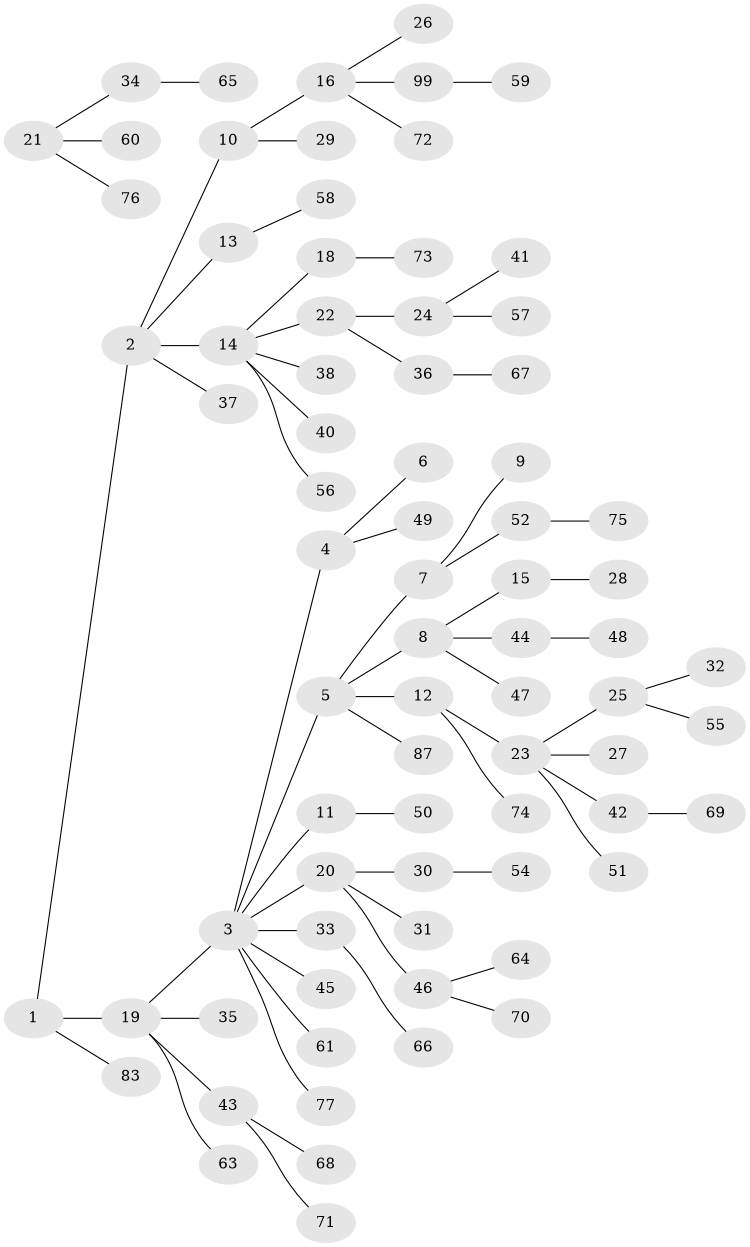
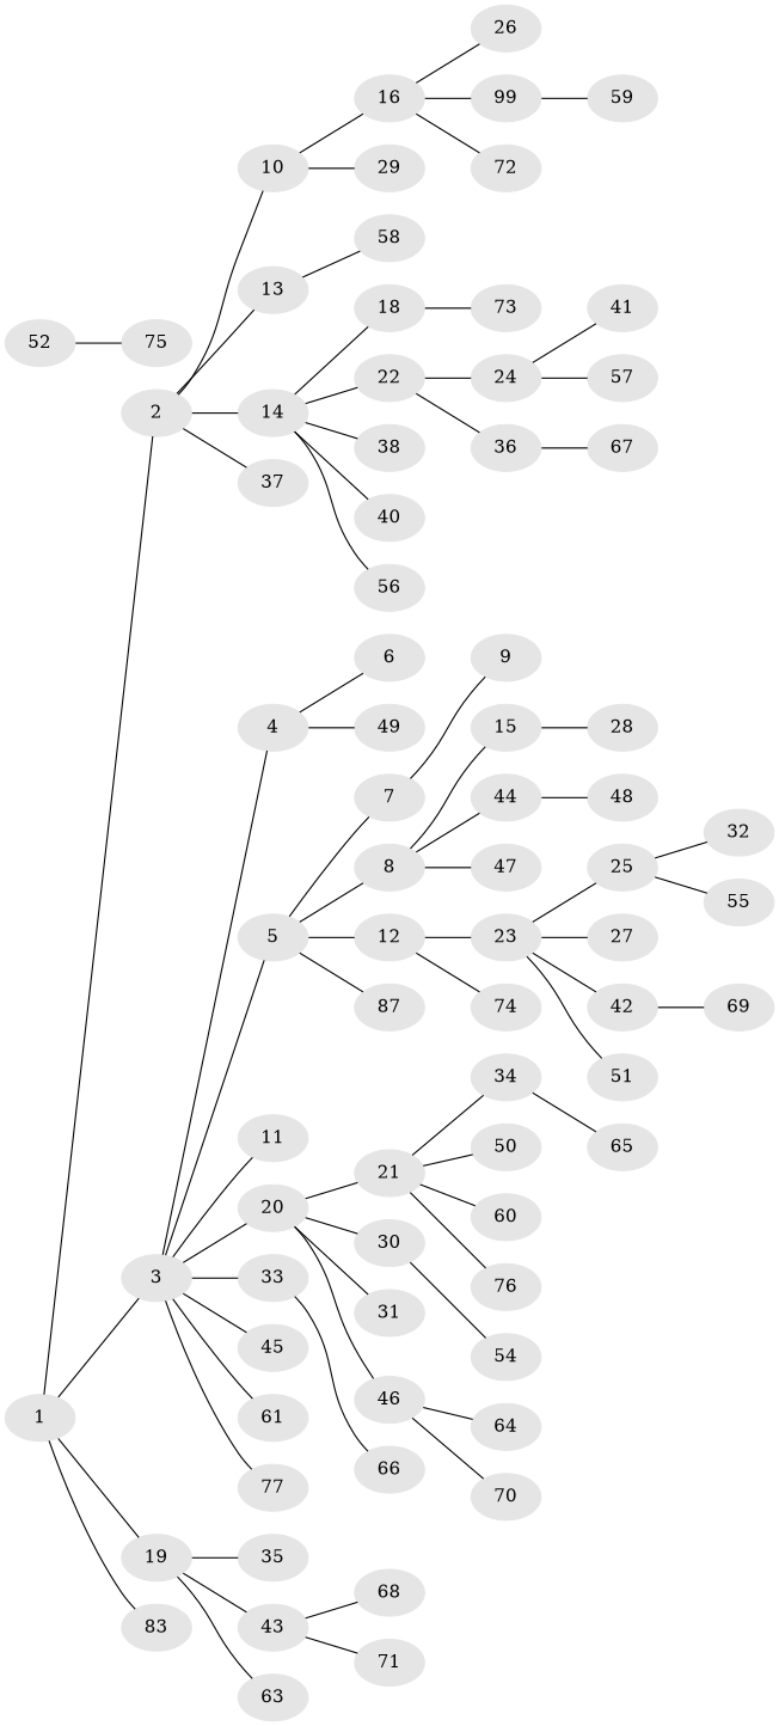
  graph {
    rankdir=LR
    node [color=gray90 style=filled]
    1
    2
    3
    19
    n5 [label=83]
    10
    13
    14
    37
    4
    5
    11
    20
    33
    45
    61
    77
    35
    43
    63
    16
    29
    58
    18
    22
    38
    40
    56
    6
    49
    7
    8
    12
    n34 [label=87]
    21
    30
    31
    46
    66
    9
    52
    15
    44
    47
    23
    74
    75
    28
    48
    26
    n51 [label=99]
    72
    25
    27
    42
    51
    73
    24
    36
    59
    68
    71
    34
    50
    60
    76
    54
    64
    70
    65
    41
    57
    67
    32
    55
    69
    1 -- 2
-   19 -- 3
+   1 -- 3
    1 -- 19
    1 -- n5
    2 -- 10
    2 -- 13
    2 -- 14
    2 -- 37
    3 -- 4
    3 -- 5
    3 -- 11
    3 -- 20
    3 -- 33
    3 -- 45
    3 -- 61
    3 -- 77
    19 -- 35
    19 -- 43
    19 -- 63
    10 -- 16
    10 -- 29
    13 -- 58
    14 -- 18
    14 -- 22
    14 -- 38
    14 -- 40
    14 -- 56
    4 -- 6
    4 -- 49
    5 -- 7
    5 -- 8
    5 -- 12
    5 -- n34
+   20 -- 21
    20 -- 30
    20 -- 31
    20 -- 46
    33 -- 66
    43 -- 68
    43 -- 71
    16 -- 26
    16 -- n51
    16 -- 72
    18 -- 73
    22 -- 24
    22 -- 36
    7 -- 9
-   7 -- 52
    8 -- 15
    8 -- 44
    8 -- 47
    12 -- 23
    12 -- 74
    21 -- 34
-   11 -- 50
+   21 -- 50
    21 -- 60
    21 -- 76
    30 -- 54
    46 -- 64
    46 -- 70
    52 -- 75
    15 -- 28
    44 -- 48
    23 -- 25
    23 -- 27
    23 -- 42
    23 -- 51
    n51 -- 59
    25 -- 32
    25 -- 55
    42 -- 69
    24 -- 41
    24 -- 57
    36 -- 67
    34 -- 65
  }
